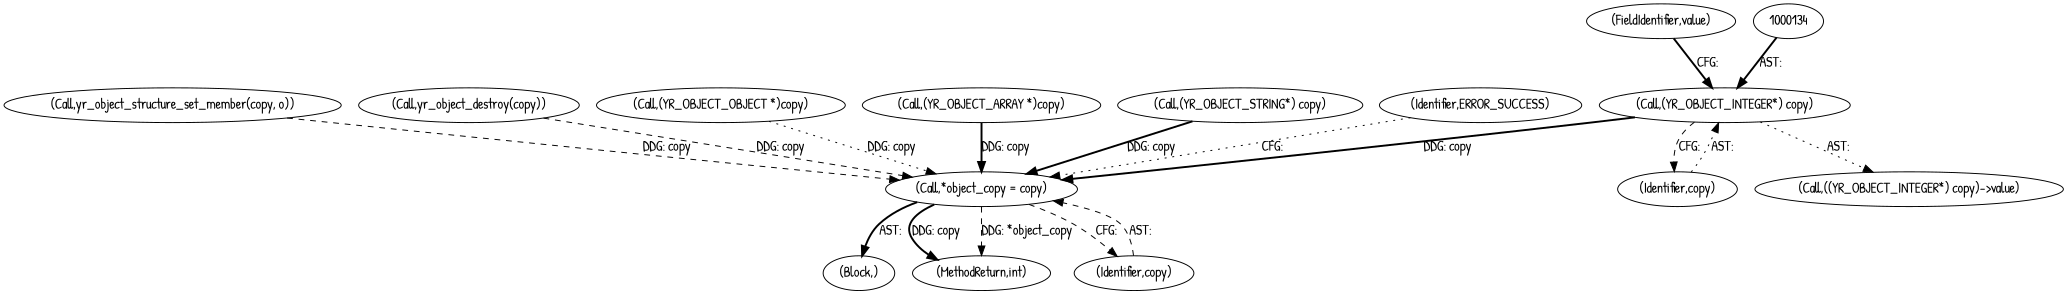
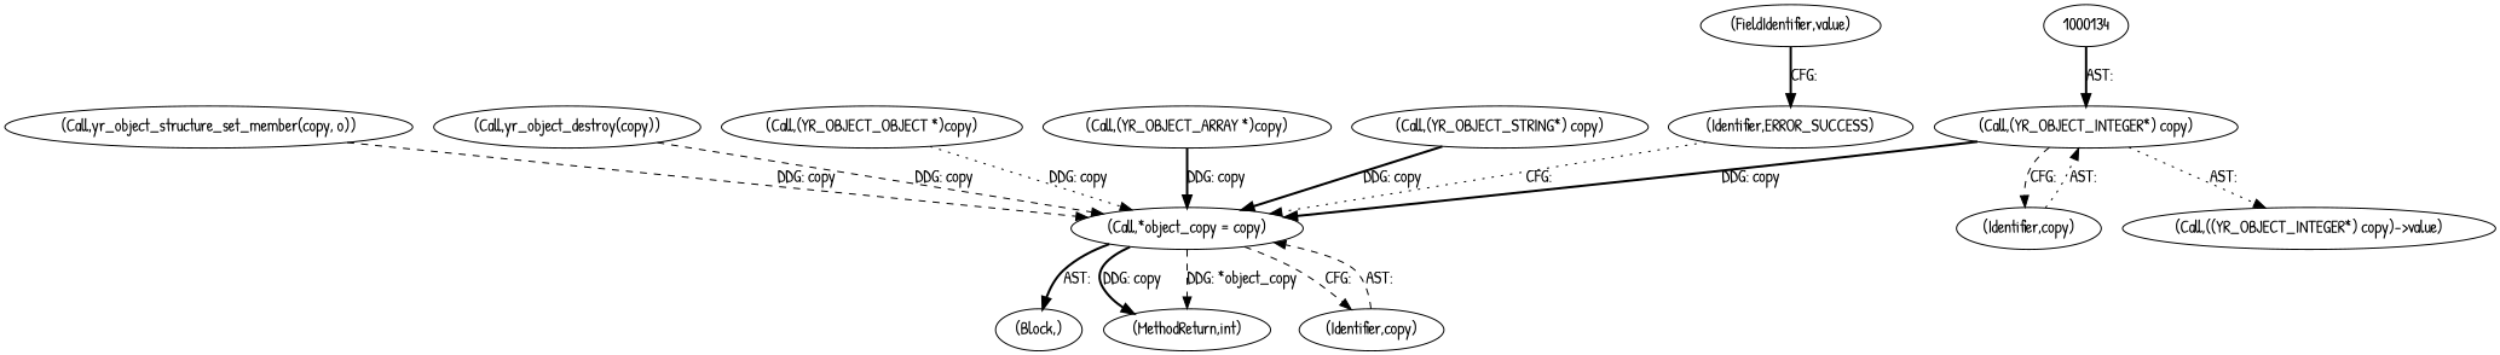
  digraph {
    fontname="Patrick Hand"
    node [fontname="Patrick Hand"]
    edge [fontname="Patrick Hand" style=bold]
    n1 [label="(Call,(YR_OBJECT_INTEGER*) copy)"]
    n2 [label="(Call,*object_copy = copy)"]
    n3 [label="(Identifier,copy)"]
    n4 [label="(Call,((YR_OBJECT_INTEGER*) copy)->value)"]
    n5 [label="(Block,)"]
    n6 [label="(MethodReturn,int)"]
    n7 [label="(Identifier,copy)"]
    n8 [label="(Call,yr_object_structure_set_member(copy, o))"]
    n9 [label="(FieldIdentifier,value)"]
    n10 [label="(Call,yr_object_destroy(copy))"]
    n11 [label="(Call,(YR_OBJECT_OBJECT *)copy)"]
    n12 [label="(Call,(YR_OBJECT_ARRAY *)copy)"]
    n13 [label="(Call,(YR_OBJECT_STRING*) copy)"]
    n14 [label="(Identifier,ERROR_SUCCESS)"]
    1000134
    n1 -> n2 [label="DDG: copy"]
    n1 -> n3 [label="CFG: " style=dashed]
    n1 -> n4 [label="AST: " style=dotted]
    n2 -> n5 [label="AST: "]
    n2 -> n6 [label="DDG: copy"]
    n2 -> n6 [label="DDG: *object_copy" style=dashed]
    n2 -> n7 [label="CFG: " style=dashed]
    n3 -> n1 [label="AST: " style=dotted]
    n7 -> n2 [label="AST: " style=dashed]
    n8 -> n2 [label="DDG: copy" style=dashed]
-   n9 -> n1 [label="CFG: "]
+   n9 -> n14 [label="CFG: "]
    n10 -> n2 [label="DDG: copy" style=dashed]
    n11 -> n2 [label="DDG: copy" style=dotted]
    n12 -> n2 [label="DDG: copy"]
    n13 -> n2 [label="DDG: copy"]
    n14 -> n2 [label="CFG: " style=dotted]
    1000134 -> n1 [label="AST: "]
  }
